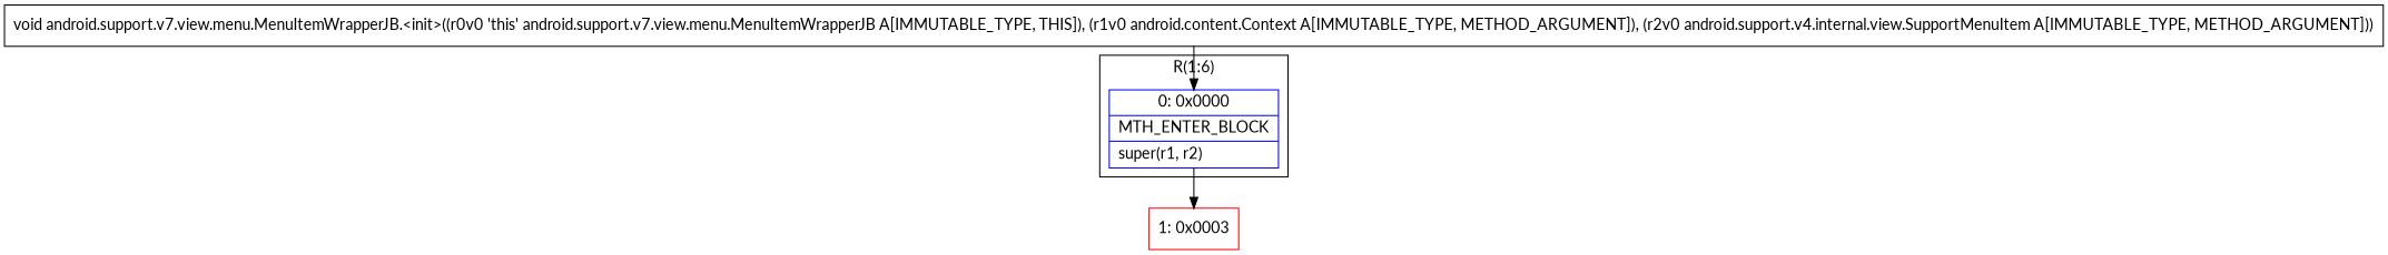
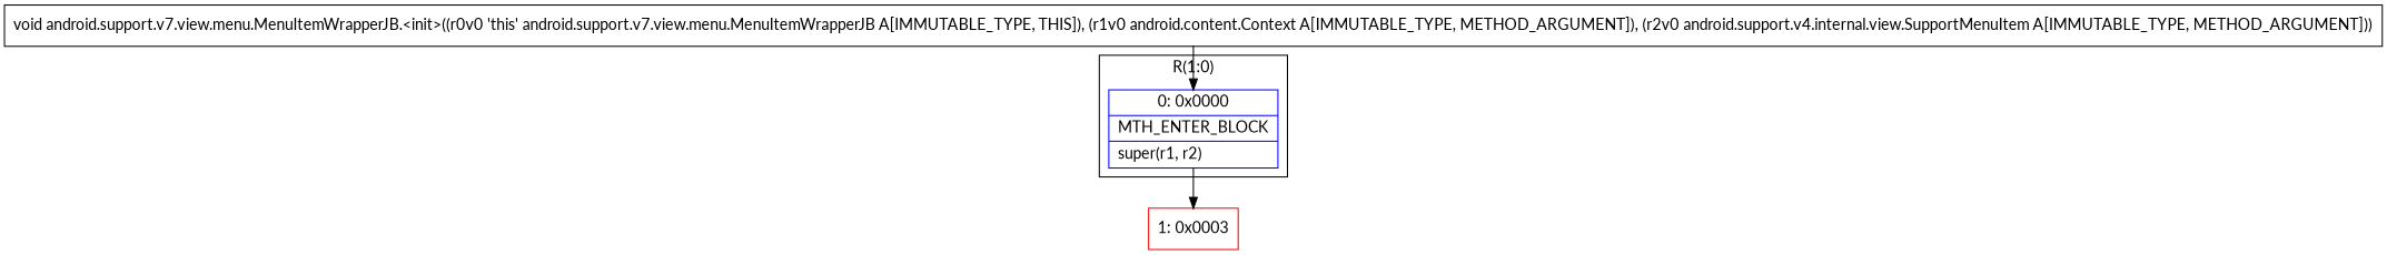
  digraph {
    fontname=Lato
    node [shape=record fontname=Lato]
    edge [fontname=Lato]
    n1 [color=blue label="{0\:\ 0x0000|MTH_ENTER_BLOCK\l|super(r1, r2)\l}"]
    n2 [color=red label="{1\:\ 0x0003}"]
    n3 [label="{void android.support.v7.view.menu.MenuItemWrapperJB.\<init\>((r0v0 'this' android.support.v7.view.menu.MenuItemWrapperJB A[IMMUTABLE_TYPE, THIS]), (r1v0 android.content.Context A[IMMUTABLE_TYPE, METHOD_ARGUMENT]), (r2v0 android.support.v4.internal.view.SupportMenuItem A[IMMUTABLE_TYPE, METHOD_ARGUMENT])) }"]
    subgraph cluster_1 {
-     label="R(1:6)"
+     label="R(1:0)"
      n1
    }
    n1 -> n2
    n3 -> n1
  }
